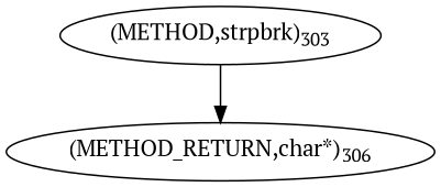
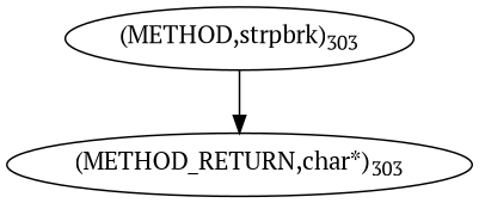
  digraph {
    fontname="PT Serif"
    node [fontname="PT Serif"]
    n1 [label=<(METHOD,strpbrk)<SUB>303</SUB>>]
-   n2 [label=<(METHOD_RETURN,char*)<SUB>306</SUB>>]
+   n2 [label=<(METHOD_RETURN,char*)<SUB>303</SUB>>]
    n1 -> n2 [fontname="PT Serif"]
  }
